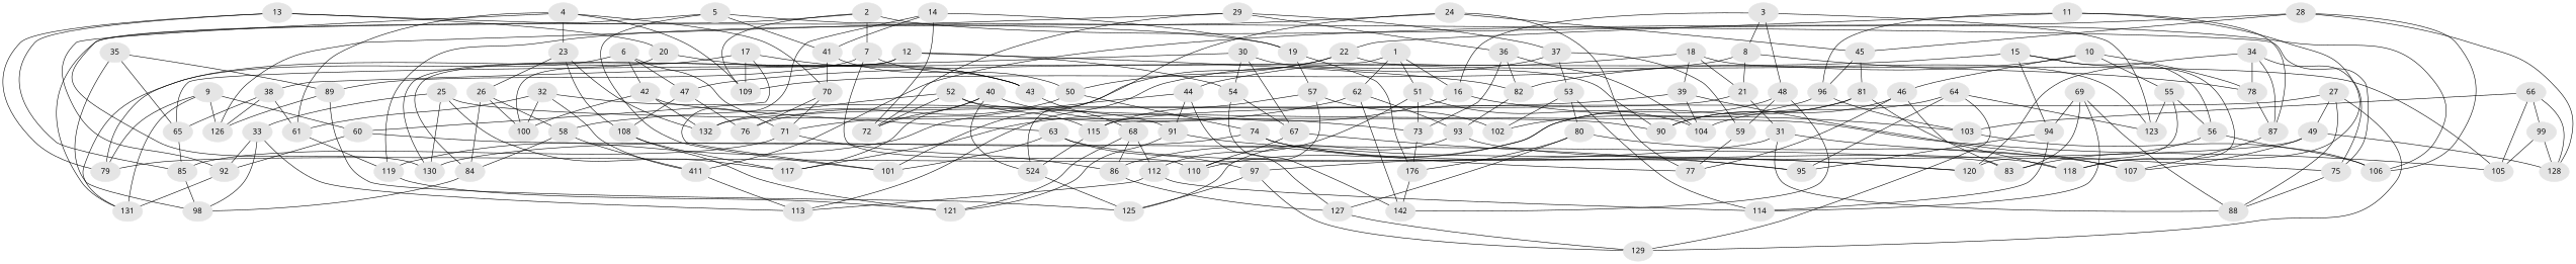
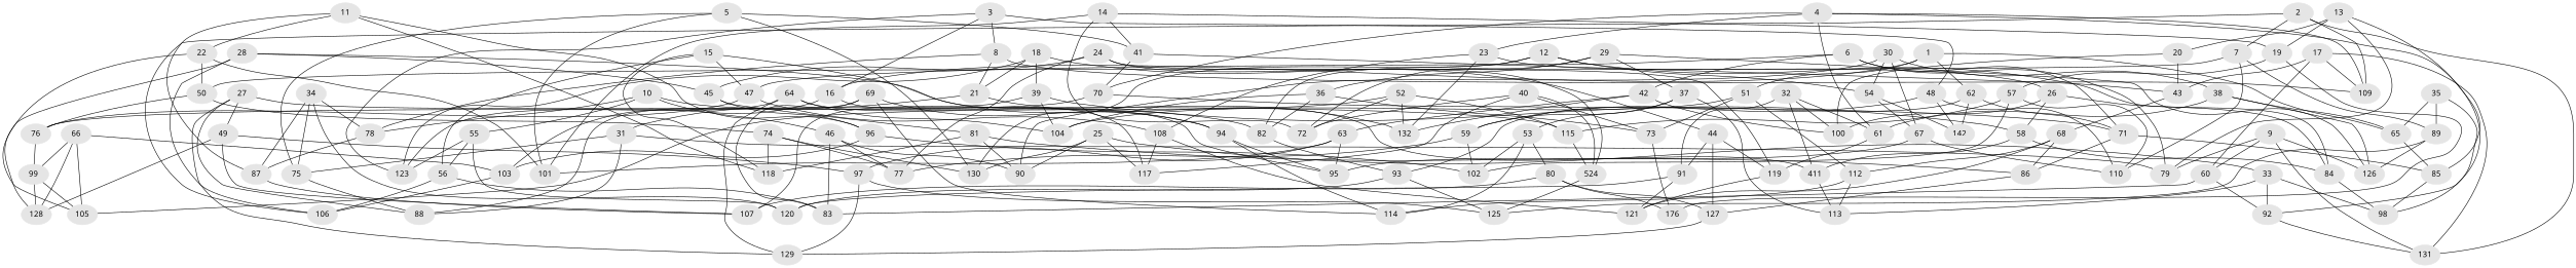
  graph {
    fontname="Noto Sans"
    node [color=gray90 fontname="Noto Sans" style=filled]
    edge [fontname="Noto Sans"]
    1
    16
    51
    62
    65
    103
    117
    73
    104
    112
    71
    n12 [label=142]
    93
    85
    2
    7
    106
    109
    131
    50
    89
    110
    3
    8
    48
    123
    21
    78
    59
    4
    23
    61
    70
    92
    132
    26
    108
    119
    76
    5
    41
    75
    101
    130
    43
    88
    6
    42
    47
    79
    100
    63
    86
    74
    126
    125
    31
    87
    9
    60
    83
    10
    46
    55
    82
    77
    90
    56
    120
    11
    22
    96
    118
    105
    107
    102
    12
    54
    84
    67
    98
    13
    19
    20
    57
    n86 [label=176]
    14
    72
    15
    94
    114
    95
    17
    68
    18
    39
    44
    58
    91
    127
    115
    121
    24
    45
    n105 [label=524]
    81
    25
    33
    113
    n110 [label=411]
    27
    49
    129
    128
    97
    28
    29
    36
    37
    53
    30
    38
    32
    34
    35
    80
    40
    99
    52
    64
    66
    69
    1 -- 16
    1 -- 51
    1 -- 62
    1 -- 65
    16 -- 103
    16 -- 117
    51 -- 73
    51 -- 104
    51 -- 112
    62 -- 71
    62 -- n12
    62 -- 93
    65 -- 85
    103 -- 106
    73 -- n86
    112 -- 114
    112 -- 113
    71 -- 85
    71 -- 86
    93 -- 125
    93 -- 120
    85 -- 98
    2 -- 7
    2 -- 106
    2 -- 109
    2 -- 131
    7 -- 50
    7 -- 89
    7 -- 110
    50 -- 76
    50 -- 74
    89 -- 126
    89 -- 125
    3 -- 16
    3 -- 8
    3 -- 48
    3 -- 123
    8 -- 109
    8 -- 21
    8 -- 78
    48 -- n12
    48 -- 110
    48 -- 59
    21 -- 132
    21 -- 31
    78 -- 87
    59 -- 77
+   59 -- 102
    4 -- 109
    4 -- 23
    4 -- 61
    4 -- 70
    4 -- 92
    23 -- 132
    23 -- 26
    23 -- 108
    61 -- 119
    70 -- 71
    70 -- 76
    92 -- 131
    26 -- 100
    26 -- 84
    26 -- 58
    108 -- 117
    108 -- 121
    119 -- 121
+   76 -- 99
    5 -- 41
    5 -- 75
    5 -- 101
    5 -- 130
    41 -- 70
    41 -- 43
    75 -- 88
    43 -- 68
    6 -- 71
    6 -- 42
    6 -- 47
    6 -- 79
    42 -- 132
    42 -- 100
    42 -- 63
    47 -- 108
    47 -- 76
    63 -- 101
    63 -- 95
    63 -- 97
    86 -- 127
    74 -- 130
    74 -- 77
    74 -- 118
    31 -- 75
    31 -- 88
    31 -- 79
    87 -- 107
    9 -- 131
    9 -- 79
    9 -- 126
    9 -- 60
    60 -- 92
    60 -- 83
    10 -- 78
    10 -- 46
    10 -- 55
    10 -- 82
    46 -- 83
    46 -- 77
    46 -- 90
    55 -- 123
    55 -- 56
    55 -- 120
    82 -- 93
    56 -- 106
    56 -- 83
    11 -- 87
    11 -- 22
    11 -- 96
    11 -- 118
    22 -- 50
    22 -- 101
    22 -- 105
    96 -- 103
    96 -- 102
    12 -- 130
    12 -- 82
    12 -- 54
    12 -- 84
    54 -- n12
    54 -- 67
    84 -- 98
    67 -- 110
    67 -- 95
    13 -- 85
    13 -- 79
    13 -- 19
    13 -- 20
    19 -- 57
    19 -- n86
    20 -- 43
    20 -- 100
    57 -- 110
    57 -- 102
    57 -- 115
-   n86 -- n12
    14 -- 41
    14 -- 101
    14 -- 19
    14 -- 72
    15 -- 47
    15 -- 56
    15 -- 118
    15 -- 94
    94 -- 114
    94 -- 95
    17 -- 109
    17 -- 131
    17 -- 43
    17 -- 60
    68 -- 112
    68 -- 86
    68 -- 121
    18 -- 123
    18 -- 21
    18 -- 39
    18 -- 44
    39 -- 104
    39 -- 107
    39 -- 58
    44 -- 119
    44 -- 91
    44 -- 127
    58 -- 84
    58 -- n110
    91 -- 120
    91 -- 121
    127 -- 129
    115 -- n105
    24 -- 119
    24 -- 77
    24 -- 45
    24 -- n105
    45 -- 96
    45 -- 81
    n105 -- 125
    81 -- 86
    81 -- 90
    81 -- 118
    25 -- 117
    25 -- 130
    25 -- 90
    25 -- 33
    33 -- 92
    33 -- 98
    33 -- 113
    n110 -- 113
    27 -- 88
    27 -- 115
    27 -- 49
    27 -- 129
    49 -- 107
    49 -- 128
    49 -- 97
    97 -- 125
    97 -- 129
    28 -- 106
    28 -- 45
    28 -- n110
    28 -- 128
    29 -- 126
    29 -- 72
    29 -- 36
    29 -- 37
    36 -- 73
    36 -- 104
    36 -- 82
    37 -- 59
    37 -- 113
    37 -- 53
    53 -- 102
    53 -- 114
    53 -- 80
    30 -- 90
    30 -- 54
    30 -- 67
    30 -- 38
    38 -- 65
    38 -- 61
    38 -- 126
    32 -- 61
    32 -- 100
    32 -- 91
    32 -- n110
    34 -- 78
    34 -- 75
    34 -- 87
    34 -- 120
    35 -- 65
    35 -- 89
    35 -- 98
    80 -- 107
    80 -- n86
    80 -- 127
    40 -- 117
    40 -- 73
    40 -- 72
    40 -- n105
    99 -- 105
    99 -- 128
    52 -- 132
    52 -- 105
    52 -- 72
    52 -- 115
    64 -- 104
    64 -- 123
    64 -- 95
    64 -- 129
    66 -- 103
    66 -- 105
    66 -- 128
    66 -- 99
    69 -- 88
    69 -- 83
    69 -- 94
    69 -- 114
  }
